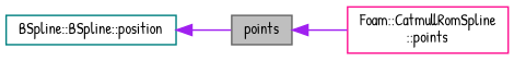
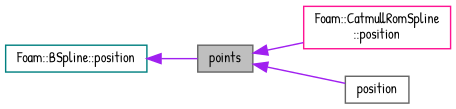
  digraph {
    fontname="Patrick Hand"
    rankdir=LR
    node [color=gray40 fontname="Patrick Hand" fontsize=10 shape=record]
    edge [color=purple dir=back fontname="Patrick Hand" fontsize=10 labelfontname=Helvetica labelfontsize=10 style=solid]
    n1 [fillcolor=grey75 fontcolor=black height=0.2 label=points style=filled width=0.4]
-   n2 [color=deeppink height=0.2 label="Foam::CatmullRomSpline\l::points" width=0.4]
-   n4 [color=teal height=0.2 label="BSpline::BSpline::position" width=0.4]
+   n2 [color=deeppink height=0.2 label="Foam::CatmullRomSpline\l::position" width=0.4]
+   n3 [height=0.2 label=position width=0.4]
+   n4 [color=teal height=0.2 label="Foam::BSpline::position" width=0.4]
    n1 -> n2
+   n1 -> n3
    n4 -> n1
  }
